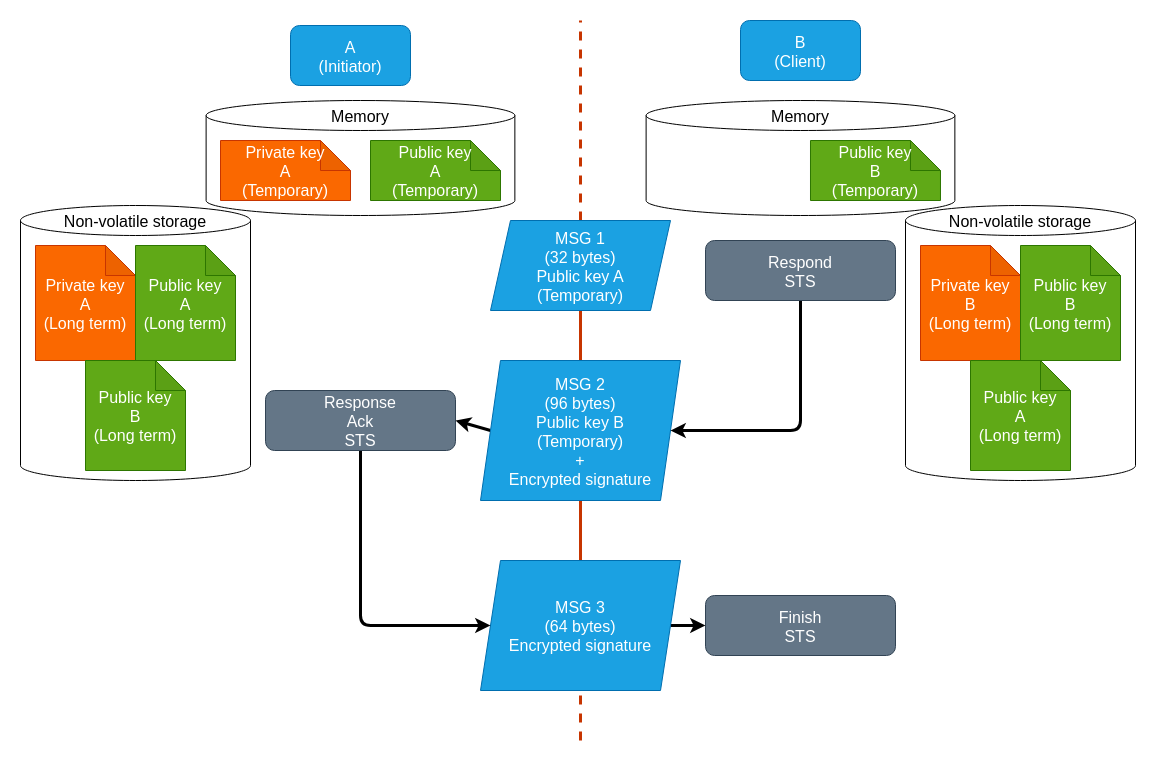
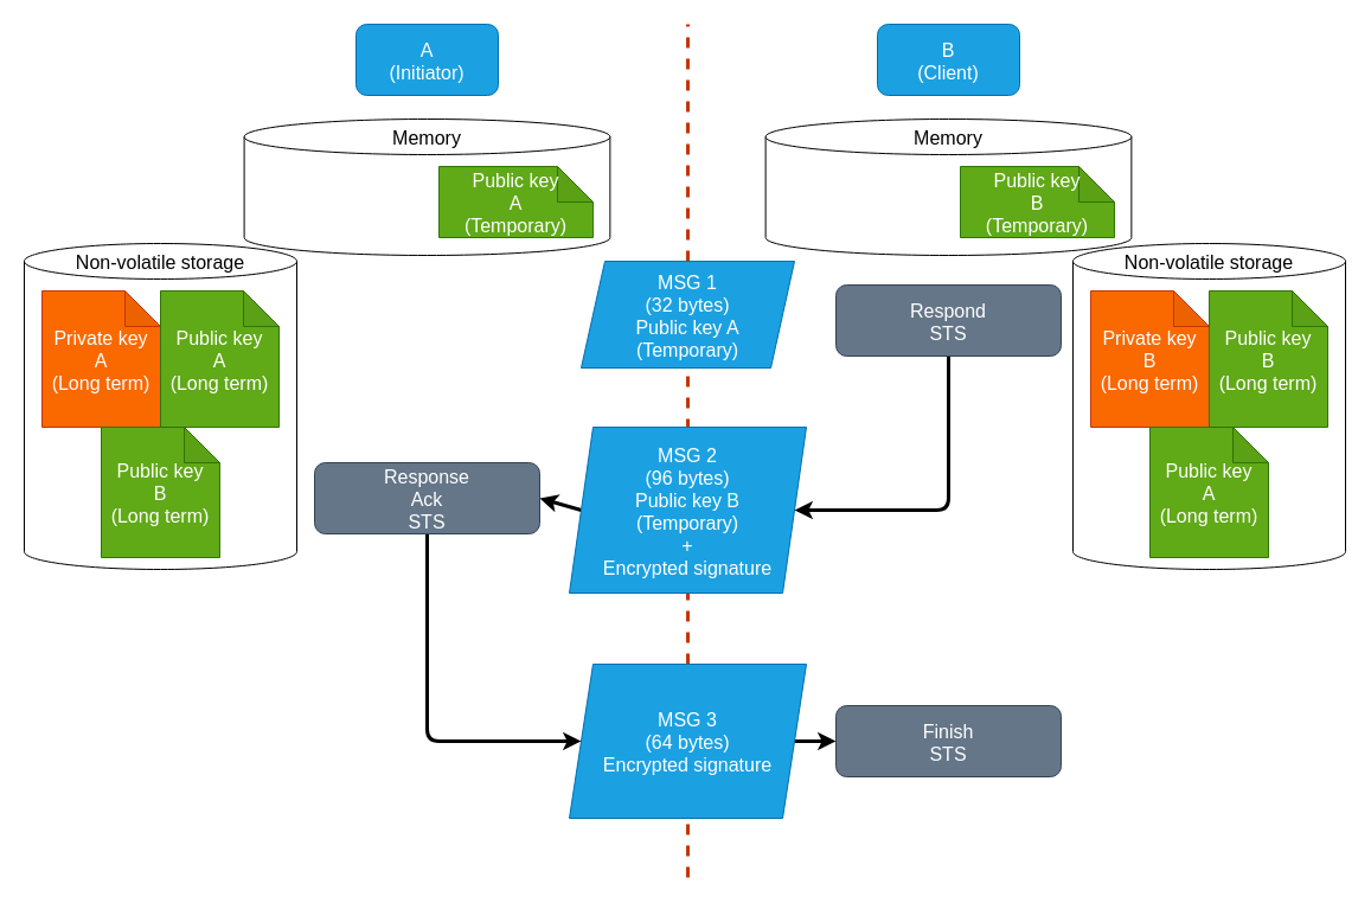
  <mxCell id="0" />
  <mxCell id="1" parent="0" />
  <mxCell id="2" value="" style="shape=cylinder3;boundedLbl=1;backgroundOutline=1;size=15;" parent="1" vertex="1"><mxGeometry x="645.62" y="100" width="308.75" height="115" as="geometry" /></mxCell>
  <mxCell id="3" value="" style="shape=cylinder3;boundedLbl=1;backgroundOutline=1;size=15;" parent="1" vertex="1"><mxGeometry x="905" y="205" width="230" height="275" as="geometry" /></mxCell>
  <mxCell id="4" value="" style="shape=cylinder3;boundedLbl=1;backgroundOutline=1;size=15;" parent="1" vertex="1"><mxGeometry x="20" y="205" width="230" height="275" as="geometry" /></mxCell>
- <mxCell id="5" value="A&#10;(Initiator)" style="rounded=1;fontSize=16;fontColor=#ffffff;fillColor=#1ba1e2;strokeColor=#006EAF;" parent="1" vertex="1"><mxGeometry x="290" y="25" width="120" height="60" as="geometry" /></mxCell>
+ <mxCell id="5" value="A&#10;(Initiator)" style="rounded=1;fontSize=16;fontColor=#ffffff;fillColor=#1ba1e2;strokeColor=#006EAF;" parent="1" vertex="1"><mxGeometry x="300" y="20" width="120" height="60" as="geometry" /></mxCell>
  <mxCell id="6" value="B&#10;(Client)" style="rounded=1;fontSize=16;fontColor=#ffffff;fillColor=#1ba1e2;strokeColor=#006EAF;" parent="1" vertex="1"><mxGeometry x="740" y="20" width="120" height="60" as="geometry" /></mxCell>
  <mxCell id="7" value="" style="endArrow=none;dashed=1;fontSize=16;fontColor=#000000;strokeWidth=3;fillColor=#fa6800;strokeColor=#C73500;startArrow=none;" parent="1" source="10" edge="1"><mxGeometry width="50" height="50" relative="1" as="geometry"><mxPoint x="580" y="710" as="sourcePoint" /><mxPoint x="580" y="20" as="targetPoint" /></mxGeometry></mxCell>
  <mxCell id="8" value="Finish&#10;STS" style="rounded=1;fillColor=#647687;fontColor=#ffffff;strokeColor=#314354;fontSize=16;" parent="1" vertex="1"><mxGeometry x="705" y="595" width="190" height="60" as="geometry" /></mxCell>
- <mxCell id="9" value="" style="endArrow=none;dashed=0;fontSize=16;fontColor=#000000;strokeWidth=3;fillColor=#fa6800;strokeColor=#C73500;startArrow=none;" parent="1" source="15" target="10" edge="1"><mxGeometry width="50" height="50" relative="1" as="geometry"><mxPoint x="580" y="640" as="sourcePoint" /><mxPoint x="580" y="-50" as="targetPoint" /></mxGeometry></mxCell>
+ <mxCell id="9" value="" style="endArrow=none;dashed=1;fontSize=16;fontColor=#000000;strokeWidth=3;fillColor=#fa6800;strokeColor=#C73500;startArrow=none;" parent="1" source="15" target="10" edge="1"><mxGeometry width="50" height="50" relative="1" as="geometry"><mxPoint x="580" y="640" as="sourcePoint" /><mxPoint x="580" y="-50" as="targetPoint" /></mxGeometry></mxCell>
  <mxCell id="10" value="MSG 1&#10;(32 bytes)&#10;Public key A&#10;(Temporary)" style="shape=parallelogram;perimeter=parallelogramPerimeter;fixedSize=1;fontSize=16;fillColor=#1ba1e2;fontColor=#ffffff;strokeColor=#006EAF;" parent="1" vertex="1"><mxGeometry x="490" y="220" width="180" height="90" as="geometry" /></mxCell>
  <mxCell id="11" value="" style="edgeStyle=none;exitX=0;exitY=0.5;exitDx=0;exitDy=0;entryX=1;entryY=0.5;entryDx=0;entryDy=0;strokeWidth=3;fontSize=16;" parent="1" source="12" target="25" edge="1"><mxGeometry relative="1" as="geometry" /></mxCell>
  <mxCell id="12" value="MSG 2&#10;(96 bytes)&#10;Public key B&#10;(Temporary)&#10;+&#10;Encrypted signature" style="shape=parallelogram;perimeter=parallelogramPerimeter;fixedSize=1;fontSize=16;fillColor=#1ba1e2;fontColor=#ffffff;strokeColor=#006EAF;" parent="1" vertex="1"><mxGeometry x="480" y="360" width="200" height="140" as="geometry" /></mxCell>
  <mxCell id="13" value="" style="endArrow=none;dashed=1;fontSize=16;fontColor=#000000;strokeWidth=3;fillColor=#fa6800;strokeColor=#C73500;" parent="1" target="15" edge="1"><mxGeometry width="50" height="50" relative="1" as="geometry"><mxPoint x="580" y="740" as="sourcePoint" /><mxPoint x="580" y="350" as="targetPoint" /></mxGeometry></mxCell>
  <mxCell id="14" value="" style="edgeStyle=none;exitX=1;exitY=0.5;exitDx=0;exitDy=0;entryX=0;entryY=0.5;entryDx=0;entryDy=0;strokeWidth=3;fontSize=16;" parent="1" source="15" target="8" edge="1"><mxGeometry relative="1" as="geometry" /></mxCell>
  <mxCell id="15" value="MSG 3&#10;(64 bytes)&#10;Encrypted signature" style="shape=parallelogram;perimeter=parallelogramPerimeter;fixedSize=1;fontSize=16;fillColor=#1ba1e2;fontColor=#ffffff;strokeColor=#006EAF;" parent="1" vertex="1"><mxGeometry x="480" y="560" width="200" height="130" as="geometry" /></mxCell>
  <mxCell id="16" value="Private key&#10;A&#10;(Long term)" style="shape=note;backgroundOutline=1;darkOpacity=0.05;fillColor=#fa6800;fontColor=#FFFFFF;strokeColor=#C73500;fontSize=16;" parent="1" vertex="1"><mxGeometry x="35" y="245" width="100" height="115" as="geometry" /></mxCell>
  <mxCell id="17" value="Public key&#10;A&#10;(Long term)" style="shape=note;backgroundOutline=1;darkOpacity=0.05;fillColor=#60a917;fontColor=#ffffff;strokeColor=#2D7600;fontSize=16;" parent="1" vertex="1"><mxGeometry x="135" y="245" width="100" height="115" as="geometry" /></mxCell>
  <mxCell id="18" value="Public key&#10;B&#10;(Long term)" style="shape=note;backgroundOutline=1;darkOpacity=0.05;fillColor=#60a917;fontColor=#ffffff;strokeColor=#2D7600;fontSize=16;" parent="1" vertex="1"><mxGeometry x="85" y="360" width="100" height="110" as="geometry" /></mxCell>
  <mxCell id="19" value="Private key&#10;B&#10;(Long term)" style="shape=note;backgroundOutline=1;darkOpacity=0.05;fillColor=#fa6800;fontColor=#FFFFFF;strokeColor=#C73500;fontSize=16;" parent="1" vertex="1"><mxGeometry x="920" y="245" width="100" height="115" as="geometry" /></mxCell>
  <mxCell id="20" value="Public key&#10;B&#10;(Long term)" style="shape=note;backgroundOutline=1;darkOpacity=0.05;fillColor=#60a917;fontColor=#ffffff;strokeColor=#2D7600;fontSize=16;" parent="1" vertex="1"><mxGeometry x="1020" y="245" width="100" height="115" as="geometry" /></mxCell>
  <mxCell id="21" value="Public key&#10;A&#10;(Long term)" style="shape=note;backgroundOutline=1;darkOpacity=0.05;fillColor=#60a917;fontColor=#ffffff;strokeColor=#2D7600;fontSize=16;" parent="1" vertex="1"><mxGeometry x="970" y="360" width="100" height="110" as="geometry" /></mxCell>
  <mxCell id="22" value="" style="edgeStyle=none;exitX=0.5;exitY=1;exitDx=0;exitDy=0;entryX=1;entryY=0.5;entryDx=0;entryDy=0;fontSize=16;strokeWidth=3;" parent="1" source="23" target="12" edge="1"><mxGeometry relative="1" as="geometry"><Array as="points"><mxPoint x="800" y="430" /></Array></mxGeometry></mxCell>
  <mxCell id="23" value="Respond&#10;STS" style="rounded=1;fillColor=#647687;fontColor=#ffffff;strokeColor=#314354;fontSize=16;" parent="1" vertex="1"><mxGeometry x="705" y="240" width="190" height="60" as="geometry" /></mxCell>
  <mxCell id="24" value="" style="edgeStyle=none;exitX=0.5;exitY=1;exitDx=0;exitDy=0;entryX=0;entryY=0.5;entryDx=0;entryDy=0;strokeWidth=3;fontSize=16;" parent="1" source="25" target="15" edge="1"><mxGeometry relative="1" as="geometry"><Array as="points"><mxPoint x="360" y="625" /></Array></mxGeometry></mxCell>
  <mxCell id="25" value="Response&#10;Ack&#10;STS" style="rounded=1;fillColor=#647687;fontColor=#ffffff;strokeColor=#314354;fontSize=16;" parent="1" vertex="1"><mxGeometry x="265" y="390" width="190" height="60" as="geometry" /></mxCell>
  <mxCell id="26" value="Non-volatile storage" style="text;strokeColor=none;fillColor=none;align=center;verticalAlign=middle;rounded=0;fontSize=16;" parent="1" vertex="1"><mxGeometry x="50" y="205" width="170" height="30" as="geometry" /></mxCell>
  <mxCell id="27" value="Non-volatile storage" style="text;strokeColor=none;fillColor=none;align=center;verticalAlign=middle;rounded=0;fontSize=16;" parent="1" vertex="1"><mxGeometry x="935" y="205" width="170" height="30" as="geometry" /></mxCell>
  <mxCell id="28" value="" style="shape=cylinder3;boundedLbl=1;backgroundOutline=1;size=15;" parent="1" vertex="1"><mxGeometry x="205.62" y="100" width="308.75" height="115" as="geometry" /></mxCell>
- <mxCell id="29" value="Private key&#10;A&#10;(Temporary)" style="shape=note;backgroundOutline=1;darkOpacity=0.05;fillColor=#fa6800;fontColor=#FFFFFF;strokeColor=#C73500;fontSize=16;" parent="1" vertex="1"><mxGeometry x="220" y="140" width="130" height="60" as="geometry" /></mxCell>
  <mxCell id="30" value="Public key&#10;A&#10;(Temporary)" style="shape=note;backgroundOutline=1;darkOpacity=0.05;fillColor=#60a917;fontColor=#ffffff;strokeColor=#2D7600;fontSize=16;" parent="1" vertex="1"><mxGeometry x="370" y="140" width="130" height="60" as="geometry" /></mxCell>
  <mxCell id="31" value="Memory" style="text;strokeColor=none;fillColor=none;align=center;verticalAlign=middle;rounded=0;fontSize=16;" parent="1" vertex="1"><mxGeometry x="275.01" y="100" width="170" height="30" as="geometry" /></mxCell>
  <mxCell id="32" value="Public key&#10;B&#10;(Temporary)" style="shape=note;backgroundOutline=1;darkOpacity=0.05;fillColor=#60a917;fontColor=#ffffff;strokeColor=#2D7600;fontSize=16;" parent="1" vertex="1"><mxGeometry x="809.99" y="140" width="130" height="60" as="geometry" /></mxCell>
  <mxCell id="33" value="Memory" style="text;strokeColor=none;fillColor=none;align=center;verticalAlign=middle;rounded=0;fontSize=16;" parent="1" vertex="1"><mxGeometry x="715" y="100" width="170" height="30" as="geometry" /></mxCell>
